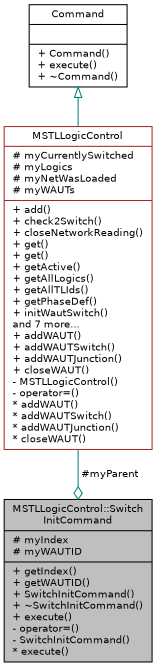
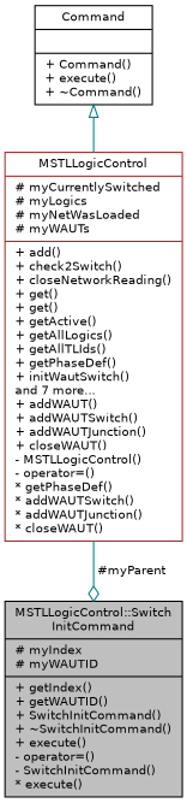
  digraph {
    node [color=black fillcolor=white fontname=Helvetica fontsize=10 shape=record style=filled]
    edge [color=teal fontname=Helvetica fontsize=10 labelfontname=Helvetica labelfontsize=10 style=solid]
    n1 [fillcolor=grey75 fontcolor=black height=0.2 label="{MSTLLogicControl::Switch\lInitCommand\n|# myIndex\l# myWAUTID\l|+ getIndex()\l+ getWAUTID()\l+ SwitchInitCommand()\l+ ~SwitchInitCommand()\l+ execute()\l- operator=()\l- SwitchInitCommand()\l* execute()\l}" width=0.4]
    n2 [height=0.2 label="{Command\n||+ Command()\l+ execute()\l+ ~Command()\l}" width=0.4]
-   n3 [color=brown height=0.2 label="{MSTLLogicControl\n|# myCurrentlySwitched\l# myLogics\l# myNetWasLoaded\l# myWAUTs\l|+ add()\l+ check2Switch()\l+ closeNetworkReading()\l+ get()\l+ get()\l+ getActive()\l+ getAllLogics()\l+ getAllTLIds()\l+ getPhaseDef()\l+ initWautSwitch()\land 7 more...\l+ addWAUT()\l+ addWAUTSwitch()\l+ addWAUTJunction()\l+ closeWAUT()\l- MSTLLogicControl()\l- operator=()\l* addWAUT()\l* addWAUTSwitch()\l* addWAUTJunction()\l* closeWAUT()\l}" width=0.4]
+   n3 [color=brown height=0.2 label="{MSTLLogicControl\n|# myCurrentlySwitched\l# myLogics\l# myNetWasLoaded\l# myWAUTs\l|+ add()\l+ check2Switch()\l+ closeNetworkReading()\l+ get()\l+ get()\l+ getActive()\l+ getAllLogics()\l+ getAllTLIds()\l+ getPhaseDef()\l+ initWautSwitch()\land 7 more...\l+ addWAUT()\l+ addWAUTSwitch()\l+ addWAUTJunction()\l+ closeWAUT()\l- MSTLLogicControl()\l- operator=()\l* getPhaseDef()\l* addWAUTSwitch()\l* addWAUTJunction()\l* closeWAUT()\l}" width=0.4]
    n2 -> n3 [arrowtail=onormal dir=back]
    n3 -> n1 [arrowhead=odiamond label=" #myParent"]
  }
